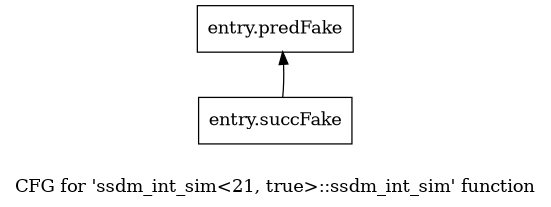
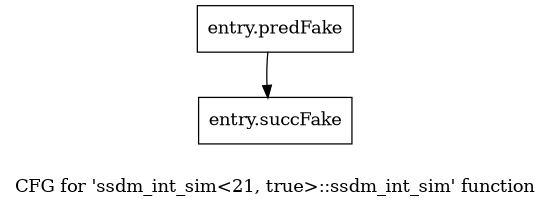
  digraph {
    label="CFG for 'ssdm_int_sim\<21, true\>::ssdm_int_sim' function"
    node [shape=record]
    n1 [label="{entry.predFake}"]
    n2 [filename="/home/omerfaruk/tools/Xilinx/Vitis_HLS/2023.2/include/etc/ap_common.h" label="{entry.succFake}" linenumber=662]
-   n2 -> n1 [execusionnum=3 filename="/home/omerfaruk/tools/Xilinx/Vitis_HLS/2023.2/include/etc/ap_common.h"]
+   n1 -> n2 [execusionnum=3 filename="/home/omerfaruk/tools/Xilinx/Vitis_HLS/2023.2/include/etc/ap_common.h"]
  }
